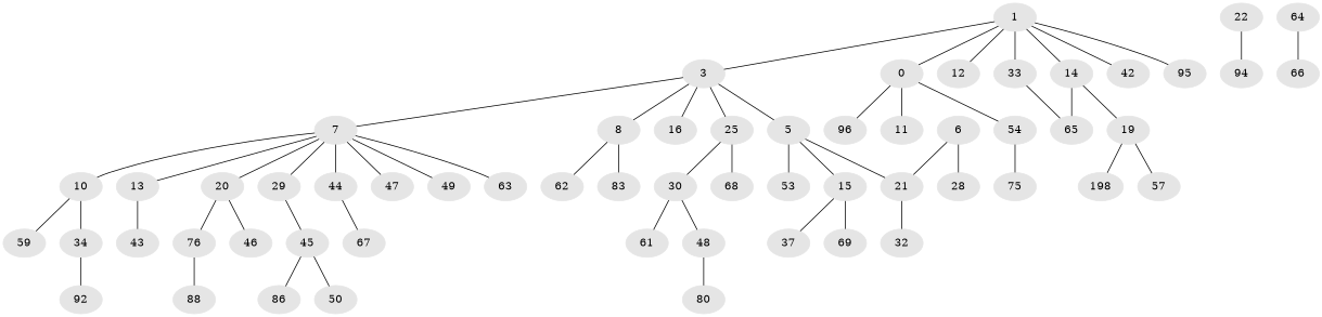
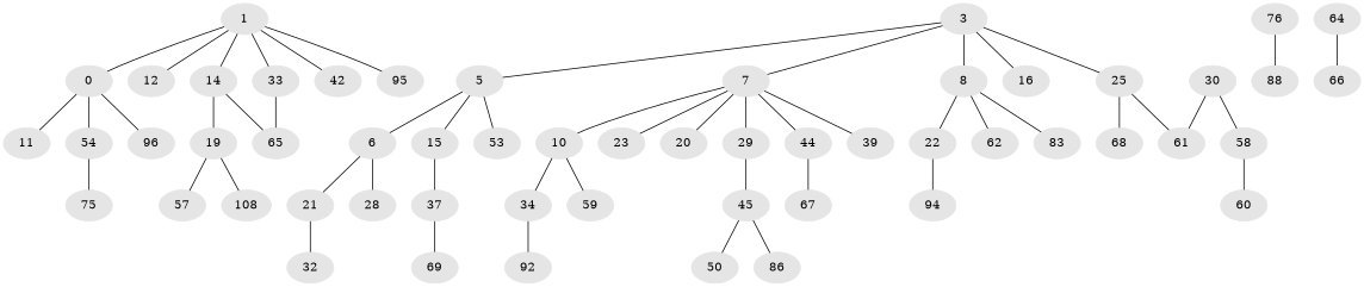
  graph {
    node [color=gray90 style=filled]
    1 [super="+2"]
    3
    n3 [label=0]
    12 [super="+40"]
    14 [super="+118+27"]
    33 [super="+41"]
    42
    95
    5
    7 [super="+9"]
    8 [super="+17+38+18"]
    16 [super="+107"]
    25
    11 [super="+73+90+105"]
    n15 [label=54 super="+58"]
    96
    19
    65
    6
    15 [super="+31+102"]
    53 [super="+115"]
    10 [super="+52+93+39"]
-   13 [super="+35"]
+   13 [super="+35" label=23]
    20
    29
    44
-   47 [super="+98"]
-   49 [super="+79"]
-   63 [super="+85"]
+   49 [super="+79" label=39]
    22
    62
    83
    30 [super="+36"]
    68 [super="+120"]
    75
    21 [super="+89+23"]
    28
    37
    69
    32
    34
    59 [super="+97"]
-   43
-   46
    76
    45
    67
    94
    92
    57 [super="+70+116+74"]
-   108 [label=198]
+   108
    88
-   48 [super="+113+87+55+71"]
+   48 [super="+113+87+55+71" label=58]
    61
    50 [super="+117"]
    86 [super="+112"]
-   60 [super="+81+111" label=80]
+   60 [super="+81+111"]
    64
    66
-   1 -- 3
    1 -- n3
    1 -- 12
    1 -- 14
    1 -- 33
    1 -- 42
    1 -- 95
    3 -- 5
    3 -- 7
    3 -- 8
    3 -- 16
    3 -- 25
    n3 -- 11
    n3 -- n15
    n3 -- 96
    14 -- 19
    14 -- 65
    33 -- 65
-   5 -- 21
+   5 -- 6
    5 -- 15
    5 -- 53
    7 -- 10
    7 -- 13
    7 -- 20
    7 -- 29
    7 -- 44
-   7 -- 47
    7 -- 49
-   7 -- 63
+   8 -- 22
    8 -- 62
    8 -- 83
-   25 -- 30
+   25 -- 61
    25 -- 68
    n15 -- 75
    19 -- 57
    19 -- 108
    6 -- 21
    6 -- 28
    15 -- 37
-   15 -- 69
+   37 -- 69
    10 -- 34
    10 -- 59
-   13 -- 43
-   20 -- 46
-   20 -- 76
    29 -- 45
    44 -- 67
    22 -- 94
    30 -- 48
    30 -- 61
    21 -- 32
    34 -- 92
    76 -- 88
    45 -- 50
    45 -- 86
    48 -- 60
    64 -- 66
  }
